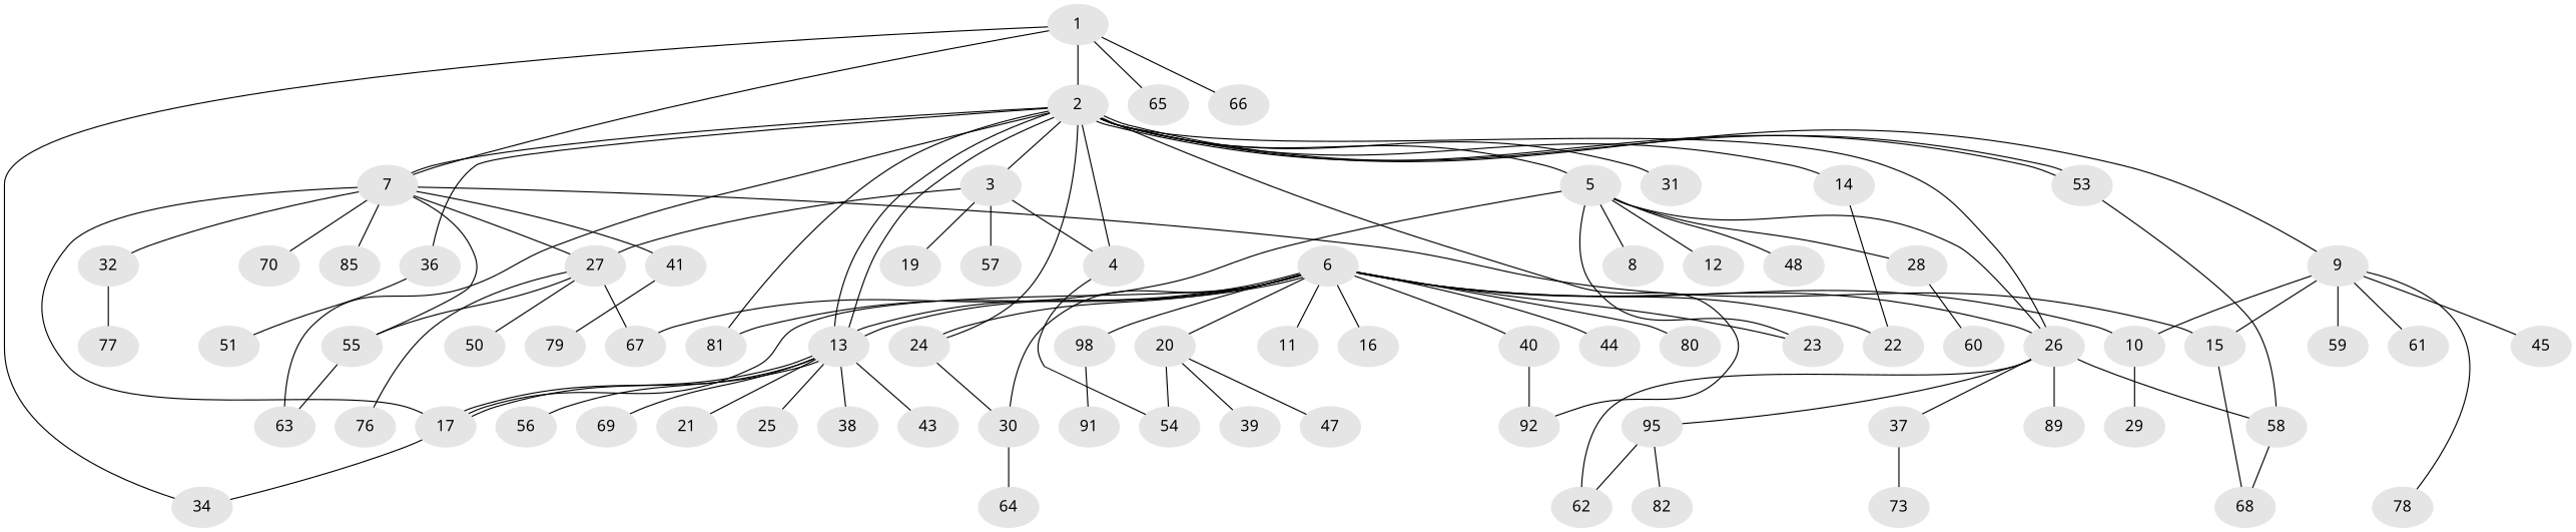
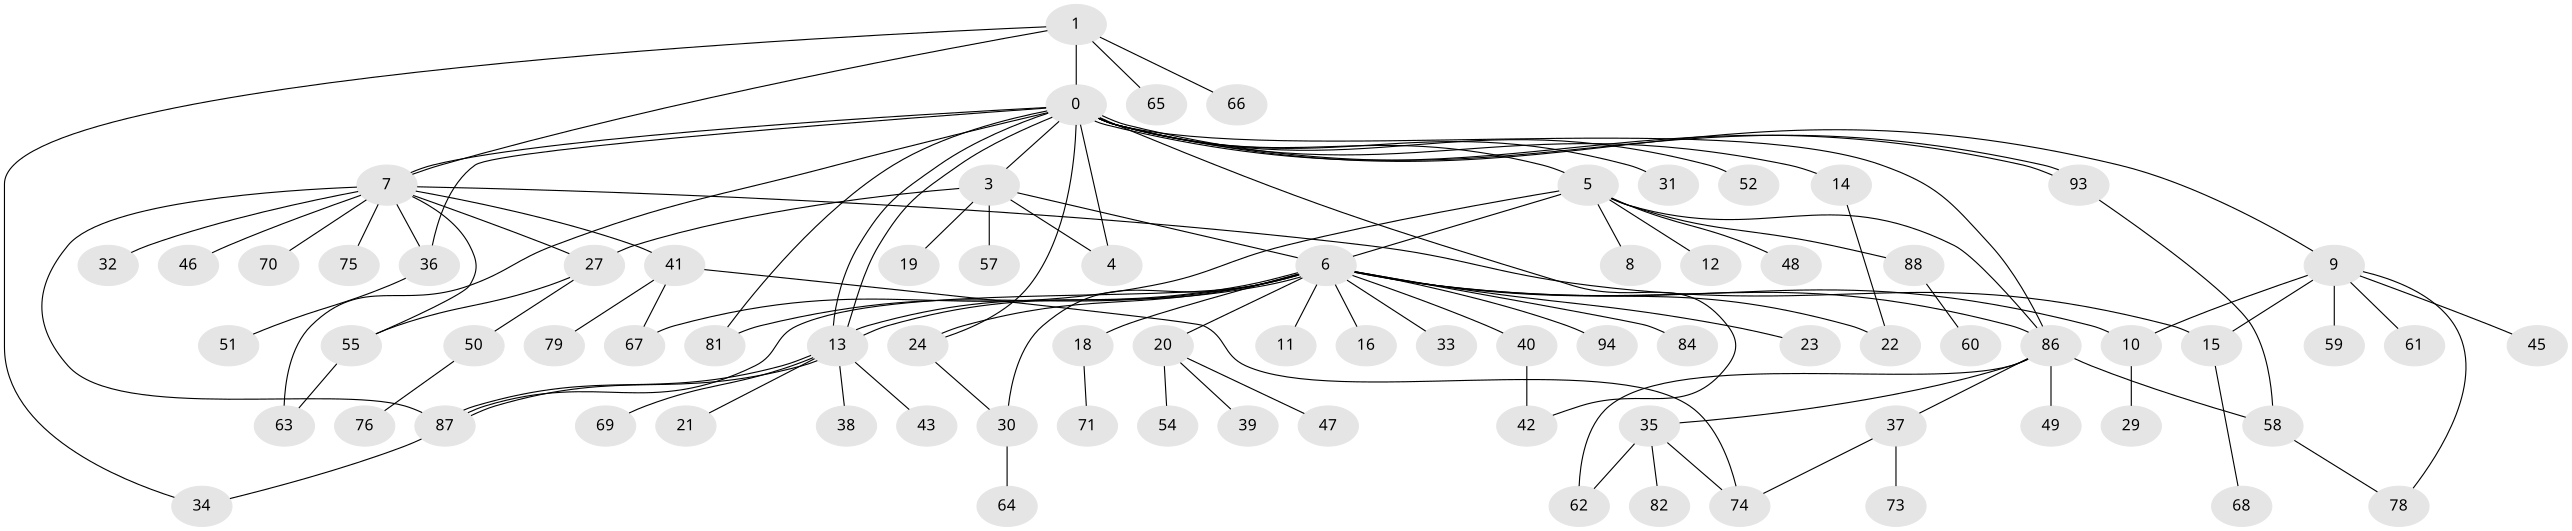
  graph {
    fontname="Noto Sans"
    node [color=gray90 fontname="Noto Sans" style=filled]
    edge [fontname="Noto Sans"]
    1
-   2
+   2 [label=0]
    7
    34
    65
    66
    3
    4
    5
    9
    13
    14
    24
-   26
+   26 [label=86]
    31
    36
-   42 [label=92]
-   53
+   42
+   52
+   53 [label=93]
    63
    81
    27
-   17
+   17 [label=87]
    15
    32
    41
+   46
    55
    70
-   75 [label=85]
+   75
    6
    19
    57
    54
    8
    12
-   28
+   28 [label=88]
    48
    67
    10
    45
    59
    61
    78
    21
-   25
    38
    43
-   56
    69
    22
    30
-   35 [label=95]
+   35
    37
-   49 [label=89]
+   49
    58
    62
    51
    11
    16
-   18 [label=98]
+   18
    20
    23
+   33
    40
-   44
-   80
+   44 [label=94]
+   80 [label=84]
    50
    76
    60
    29
-   71 [label=91]
+   71
    39
    47
    64
    68
-   77
+   74
    79
    82
    73
    1 -- 2
    1 -- 7
    1 -- 34
    1 -- 65
    1 -- 66
    2 -- 7
    2 -- 3
    2 -- 4
    2 -- 5
    2 -- 9
    2 -- 13
    2 -- 13
    2 -- 14
    2 -- 24
    2 -- 26
    2 -- 31
    2 -- 36
    2 -- 42
+   2 -- 52
    2 -- 53
    2 -- 53
    2 -- 63
    2 -- 81
+   7 -- 36
    7 -- 27
    7 -- 17
    7 -- 15
    7 -- 32
    7 -- 41
+   7 -- 46
    7 -- 55
    7 -- 70
    7 -- 75
    3 -- 4
    3 -- 27
+   3 -- 6
    3 -- 19
    3 -- 57
-   4 -- 54
    5 -- 26
-   5 -- 23
+   5 -- 6
    5 -- 8
    5 -- 12
    5 -- 28
    5 -- 48
    5 -- 67
    9 -- 15
    9 -- 10
    9 -- 45
    9 -- 59
    9 -- 61
    9 -- 78
    13 -- 17
    13 -- 17
    13 -- 21
-   13 -- 25
    13 -- 38
    13 -- 43
-   13 -- 56
    13 -- 69
    14 -- 22
    24 -- 30
    26 -- 35
    26 -- 37
    26 -- 49
    26 -- 58
    26 -- 62
    36 -- 51
    53 -- 58
    27 -- 55
    27 -- 50
-   27 -- 76
+   50 -- 76
    17 -- 34
    15 -- 68
-   32 -- 77
-   27 -- 67
+   41 -- 67
+   41 -- 74
    41 -- 79
    55 -- 63
    6 -- 13
    6 -- 13
    6 -- 24
    6 -- 26
    6 -- 81
    6 -- 17
    6 -- 10
    6 -- 22
    6 -- 30
    6 -- 11
    6 -- 16
    6 -- 18
    6 -- 20
    6 -- 23
+   6 -- 33
    6 -- 40
    6 -- 44
    6 -- 80
    28 -- 60
    10 -- 29
    30 -- 64
    35 -- 62
+   35 -- 74
    35 -- 82
+   37 -- 74
    37 -- 73
-   58 -- 68
+   58 -- 78
    18 -- 71
    20 -- 54
    20 -- 39
    20 -- 47
    40 -- 42
  }
